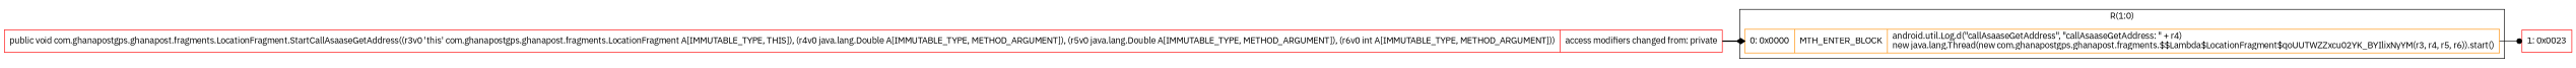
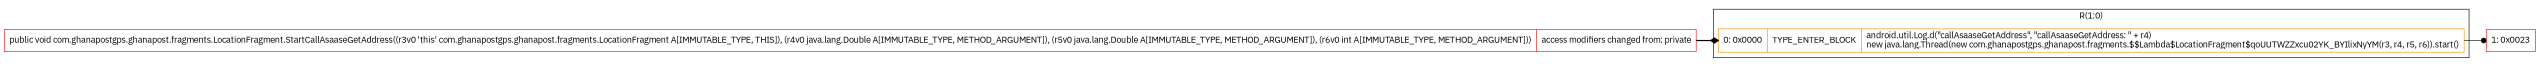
  digraph {
    rankdir=LR
    fontname="IBM Plex Sans"
    node [color=red shape=record fontname="IBM Plex Sans"]
    edge [fontname="IBM Plex Sans"]
-   n1 [color=darkorange label="{0\:\ 0x0000|MTH_ENTER_BLOCK\l|android.util.Log.d(\"callAsaaseGetAddress\", \"callAsaaseGetAddress: \" + r4)\lnew java.lang.Thread(new com.ghanapostgps.ghanapost.fragments.$$Lambda$LocationFragment$qoUUTWZZxcu02YK_BYIlixNyYM(r3, r4, r5, r6)).start()\l}"]
+   n1 [color=darkorange label="{0\:\ 0x0000|TYPE_ENTER_BLOCK\l|android.util.Log.d(\"callAsaaseGetAddress\", \"callAsaaseGetAddress: \" + r4)\lnew java.lang.Thread(new com.ghanapostgps.ghanapost.fragments.$$Lambda$LocationFragment$qoUUTWZZxcu02YK_BYIlixNyYM(r3, r4, r5, r6)).start()\l}"]
    n2 [label="{1\:\ 0x0023}"]
    n3 [label="{public void com.ghanapostgps.ghanapost.fragments.LocationFragment.StartCallAsaaseGetAddress((r3v0 'this' com.ghanapostgps.ghanapost.fragments.LocationFragment A[IMMUTABLE_TYPE, THIS]), (r4v0 java.lang.Double A[IMMUTABLE_TYPE, METHOD_ARGUMENT]), (r5v0 java.lang.Double A[IMMUTABLE_TYPE, METHOD_ARGUMENT]), (r6v0 int A[IMMUTABLE_TYPE, METHOD_ARGUMENT]))  | access modifiers changed from: private\l}"]
    subgraph cluster_1 {
      label="R(1:0)"
      n1
    }
    n1 -> n2 [style=solid arrowhead=dot]
    n3 -> n1 [style=bold arrowhead=diamond]
  }
